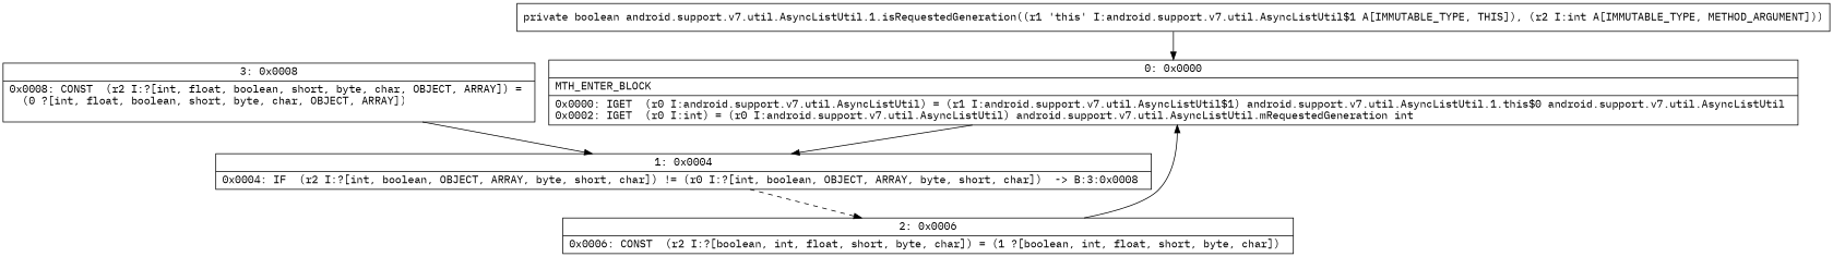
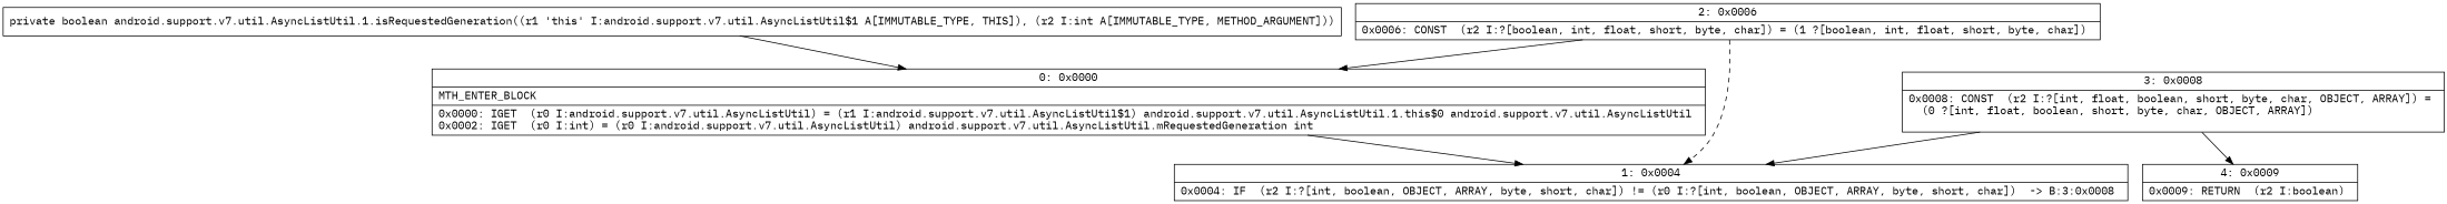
  digraph {
    fontname="IBM Plex Mono"
    node [fontname="IBM Plex Mono" shape=record]
    edge [fontname="IBM Plex Mono"]
    n1 [label="{0\:\ 0x0000|MTH_ENTER_BLOCK\l|0x0000: IGET  (r0 I:android.support.v7.util.AsyncListUtil) = (r1 I:android.support.v7.util.AsyncListUtil$1) android.support.v7.util.AsyncListUtil.1.this$0 android.support.v7.util.AsyncListUtil \l0x0002: IGET  (r0 I:int) = (r0 I:android.support.v7.util.AsyncListUtil) android.support.v7.util.AsyncListUtil.mRequestedGeneration int \l}"]
    n2 [label="{1\:\ 0x0004|0x0004: IF  (r2 I:?[int, boolean, OBJECT, ARRAY, byte, short, char]) != (r0 I:?[int, boolean, OBJECT, ARRAY, byte, short, char])  \-\> B:3:0x0008 \l}"]
    n3 [label="{2\:\ 0x0006|0x0006: CONST  (r2 I:?[boolean, int, float, short, byte, char]) = (1 ?[boolean, int, float, short, byte, char]) \l}"]
    n4 [label="{3\:\ 0x0008|0x0008: CONST  (r2 I:?[int, float, boolean, short, byte, char, OBJECT, ARRAY]) = \l  (0 ?[int, float, boolean, short, byte, char, OBJECT, ARRAY])\l \l}"]
+   n5 [label="{4\:\ 0x0009|0x0009: RETURN  (r2 I:boolean) \l}"]
    n6 [label="{private boolean android.support.v7.util.AsyncListUtil.1.isRequestedGeneration((r1 'this' I:android.support.v7.util.AsyncListUtil$1 A[IMMUTABLE_TYPE, THIS]), (r2 I:int A[IMMUTABLE_TYPE, METHOD_ARGUMENT])) }"]
    n1 -> n2
-   n2 -> n3 [style=dashed]
+   n3 -> n2 [style=dashed]
    n3 -> n1
    n4 -> n2
+   n4 -> n5
    n6 -> n1
  }
